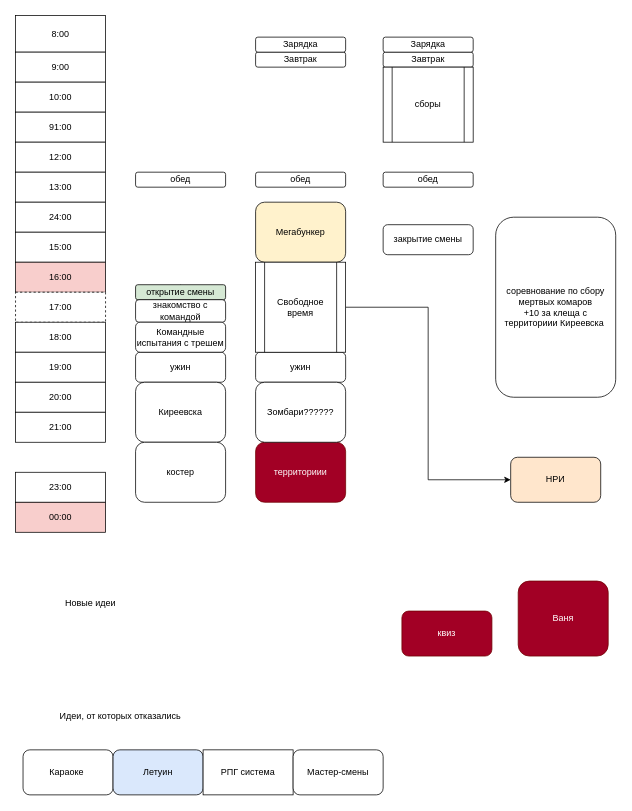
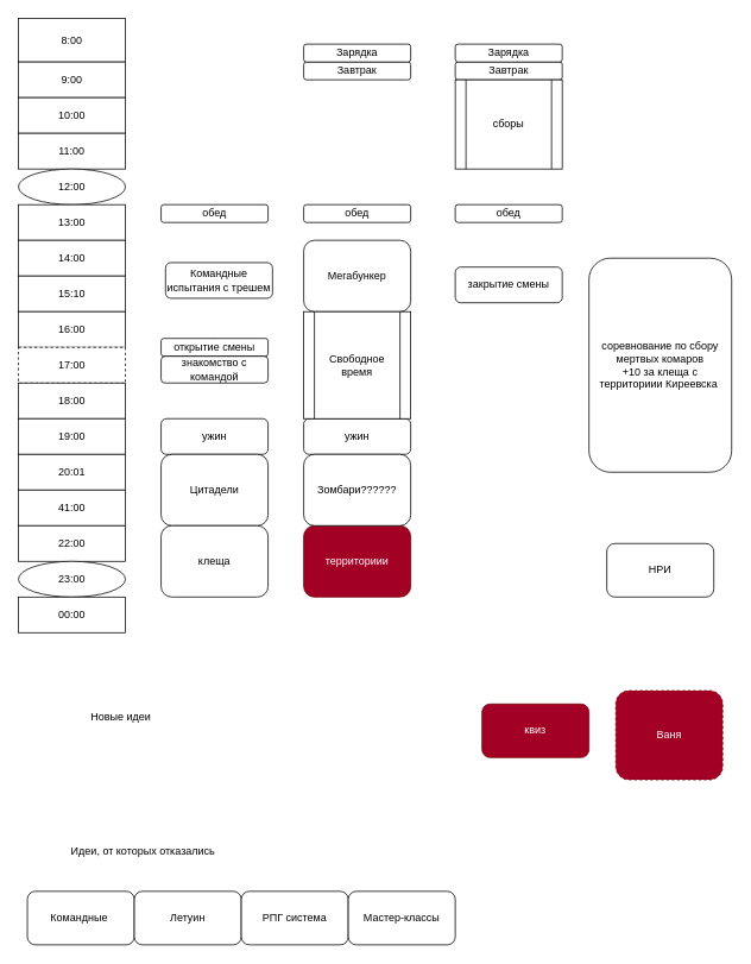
  <mxCell id="0" />
  <mxCell id="1" parent="0" />
  <mxCell id="2" value="8:00" style="rounded=0;whiteSpace=wrap;html=1;" parent="1" vertex="1"><mxGeometry y="20" width="120" height="49" as="geometry" x="20" /></mxCell>
  <mxCell id="3" value="9:00" style="rounded=0;whiteSpace=wrap;html=1;" parent="1" vertex="1"><mxGeometry y="69" width="120" height="40" as="geometry" x="20" /></mxCell>
  <mxCell id="4" value="10:00" style="rounded=0;whiteSpace=wrap;html=1;" parent="1" vertex="1"><mxGeometry y="109" width="120" height="40" as="geometry" x="20" /></mxCell>
- <mxCell id="5" value="91:00" style="rounded=0;whiteSpace=wrap;html=1;" parent="1" vertex="1"><mxGeometry y="149" width="120" height="40" as="geometry" x="20" /></mxCell>
- <mxCell id="6" value="12:00" style="rounded=0;whiteSpace=wrap;html=1;" parent="1" vertex="1"><mxGeometry y="189" width="120" height="40" as="geometry" x="20" /></mxCell>
+ <mxCell id="5" value="11:00" style="rounded=0;whiteSpace=wrap;html=1;" parent="1" vertex="1"><mxGeometry y="149" width="120" height="40" as="geometry" x="20" /></mxCell>
+ <mxCell id="6" value="12:00" style="ellipse;whiteSpace=wrap;html=1;" parent="1" vertex="1"><mxGeometry y="189" width="120" height="40" as="geometry" x="20" /></mxCell>
  <mxCell id="7" value="13:00" style="rounded=0;whiteSpace=wrap;html=1;" parent="1" vertex="1"><mxGeometry y="229" width="120" height="40" as="geometry" x="20" /></mxCell>
- <mxCell id="8" value="24:00" style="rounded=0;whiteSpace=wrap;html=1;" parent="1" vertex="1"><mxGeometry y="269" width="120" height="40" as="geometry" x="20" /></mxCell>
- <mxCell id="9" value="15:00" style="rounded=0;whiteSpace=wrap;html=1;" parent="1" vertex="1"><mxGeometry y="309" width="120" height="40" as="geometry" x="20" /></mxCell>
- <mxCell id="10" value="16:00" style="rounded=0;whiteSpace=wrap;html=1;fillColor=#f8cecc;" parent="1" vertex="1"><mxGeometry y="349" width="120" height="40" as="geometry" x="20" /></mxCell>
+ <mxCell id="8" value="14:00" style="rounded=0;whiteSpace=wrap;html=1;" parent="1" vertex="1"><mxGeometry y="269" width="120" height="40" as="geometry" x="20" /></mxCell>
+ <mxCell id="9" value="15:10" style="rounded=0;whiteSpace=wrap;html=1;" parent="1" vertex="1"><mxGeometry y="309" width="120" height="40" as="geometry" x="20" /></mxCell>
+ <mxCell id="10" value="16:00" style="rounded=0;whiteSpace=wrap;html=1;" parent="1" vertex="1"><mxGeometry y="349" width="120" height="40" as="geometry" x="20" /></mxCell>
  <mxCell id="11" value="17:00" style="rounded=0;whiteSpace=wrap;html=1;dashed=1;" parent="1" vertex="1"><mxGeometry y="389" width="120" height="40" as="geometry" x="20" /></mxCell>
  <mxCell id="12" value="18:00" style="rounded=0;whiteSpace=wrap;html=1;" parent="1" vertex="1"><mxGeometry y="429" width="120" height="40" as="geometry" x="20" /></mxCell>
  <mxCell id="13" value="19:00" style="rounded=0;whiteSpace=wrap;html=1;" parent="1" vertex="1"><mxGeometry y="469" width="120" height="40" as="geometry" x="20" /></mxCell>
- <mxCell id="14" value="20:00" style="rounded=0;whiteSpace=wrap;html=1;" parent="1" vertex="1"><mxGeometry y="509" width="120" height="40" as="geometry" x="20" /></mxCell>
- <mxCell id="15" value="21:00" style="rounded=0;whiteSpace=wrap;html=1;" parent="1" vertex="1"><mxGeometry y="549" width="120" height="40" as="geometry" x="20" /></mxCell>
- <mxCell id="17" value="23:00" style="rounded=0;whiteSpace=wrap;html=1;" parent="1" vertex="1"><mxGeometry y="629" width="120" height="40" as="geometry" x="20" /></mxCell>
- <mxCell id="18" value="00:00" style="rounded=0;whiteSpace=wrap;html=1;fillColor=#f8cecc;" parent="1" vertex="1"><mxGeometry y="669" width="120" height="40" as="geometry" x="20" /></mxCell>
+ <mxCell id="14" value="20:01" style="rounded=0;whiteSpace=wrap;html=1;" parent="1" vertex="1"><mxGeometry y="509" width="120" height="40" as="geometry" x="20" /></mxCell>
+ <mxCell id="15" value="41:00" style="rounded=0;whiteSpace=wrap;html=1;" parent="1" vertex="1"><mxGeometry y="549" width="120" height="40" as="geometry" x="20" /></mxCell>
+ <mxCell id="16" value="22:00" style="rounded=0;whiteSpace=wrap;html=1;" parent="1" vertex="1"><mxGeometry y="589" width="120" height="40" as="geometry" x="20" /></mxCell>
+ <mxCell id="17" value="23:00" style="ellipse;whiteSpace=wrap;html=1;" parent="1" vertex="1"><mxGeometry y="629" width="120" height="40" as="geometry" x="20" /></mxCell>
+ <mxCell id="18" value="00:00" style="rounded=0;whiteSpace=wrap;html=1;" parent="1" vertex="1"><mxGeometry y="669" width="120" height="40" as="geometry" x="20" /></mxCell>
  <mxCell id="19" value="Завтрак" style="rounded=1;whiteSpace=wrap;html=1;" parent="1" vertex="1"><mxGeometry x="340" y="69" width="120" height="20" as="geometry" /></mxCell>
  <mxCell id="20" value="Завтрак" style="rounded=1;whiteSpace=wrap;html=1;" parent="1" vertex="1"><mxGeometry x="510" y="69" width="120" height="20" as="geometry" /></mxCell>
  <mxCell id="21" value="обед" style="rounded=1;whiteSpace=wrap;html=1;" parent="1" vertex="1"><mxGeometry x="340" y="229" width="120" height="20" as="geometry" /></mxCell>
  <mxCell id="22" value="обед" style="rounded=1;whiteSpace=wrap;html=1;" parent="1" vertex="1"><mxGeometry x="510" y="229" width="120" height="20" as="geometry" /></mxCell>
  <mxCell id="23" value="ужин" style="rounded=1;whiteSpace=wrap;html=1;" parent="1" vertex="1"><mxGeometry x="340" y="469" width="120" height="40" as="geometry" /></mxCell>
  <mxCell id="24" value="ужин" style="rounded=1;whiteSpace=wrap;html=1;" parent="1" vertex="1"><mxGeometry x="180" y="469" width="120" height="40" as="geometry" /></mxCell>
  <mxCell id="25" style="edgeStyle=orthogonalEdgeStyle;rounded=0;orthogonalLoop=1;jettySize=auto;html=1;exitX=0.5;exitY=0;exitDx=0;exitDy=0;" parent="1" source="26" edge="1"><mxGeometry relative="1" as="geometry"><mxPoint x="240" y="389" as="targetPoint" /></mxGeometry></mxCell>
- <mxCell id="26" value="открытие смены" style="rounded=1;whiteSpace=wrap;html=1;fillColor=#d5e8d4;" parent="1" vertex="1"><mxGeometry x="180" y="379" width="120" height="20" as="geometry" /></mxCell>
+ <mxCell id="26" value="открытие смены" style="rounded=1;whiteSpace=wrap;html=1;" parent="1" vertex="1"><mxGeometry x="180" y="379" width="120" height="20" as="geometry" /></mxCell>
  <mxCell id="27" value="закрытие смены" style="rounded=1;whiteSpace=wrap;html=1;" parent="1" vertex="1"><mxGeometry x="510" y="299" width="120" height="40" as="geometry" /></mxCell>
  <mxCell id="28" value="знакомство с командой" style="rounded=1;whiteSpace=wrap;html=1;" parent="1" vertex="1"><mxGeometry x="180" y="399" width="120" height="30" as="geometry" /></mxCell>
- <mxCell id="29" value="квиз" style="rounded=1;whiteSpace=wrap;html=1;fillColor=#a20025;fontColor=#ffffff;strokeColor=#6F0000;" parent="1" vertex="1"><mxGeometry x="535" y="814" width="120" height="60" as="geometry" /></mxCell>
- <mxCell id="30" value="Киреевска" style="rounded=1;whiteSpace=wrap;html=1;" parent="1" vertex="1"><mxGeometry x="180" y="509" width="120" height="80" as="geometry" /></mxCell>
- <mxCell id="31" value="костер" style="rounded=1;whiteSpace=wrap;html=1;" parent="1" vertex="1"><mxGeometry x="180" y="589" width="120" height="80" as="geometry" /></mxCell>
+ <mxCell id="29" value="квиз" style="rounded=1;whiteSpace=wrap;html=1;fillColor=#a20025;fontColor=#ffffff;strokeColor=#6F0000;" parent="1" vertex="1"><mxGeometry x="540" y="789" width="120" height="60" as="geometry" /></mxCell>
+ <mxCell id="30" value="Цитадели" style="rounded=1;whiteSpace=wrap;html=1;" parent="1" vertex="1"><mxGeometry x="180" y="509" width="120" height="80" as="geometry" /></mxCell>
+ <mxCell id="31" value="клеща" style="rounded=1;whiteSpace=wrap;html=1;" parent="1" vertex="1"><mxGeometry x="180" y="589" width="120" height="80" as="geometry" /></mxCell>
  <mxCell id="32" value="территориии" style="rounded=1;whiteSpace=wrap;html=1;fillColor=#a20025;fontColor=#ffffff;strokeColor=#6F0000;" parent="1" vertex="1"><mxGeometry x="340" y="589" width="120" height="80" as="geometry" /></mxCell>
- <mxCell id="33" value="Командные испытания с трешем" style="rounded=1;whiteSpace=wrap;html=1;" parent="1" vertex="1"><mxGeometry x="180" y="429" width="120" height="40" as="geometry" /></mxCell>
+ <mxCell id="33" value="Командные испытания с трешем" style="rounded=1;whiteSpace=wrap;html=1;" parent="1" vertex="1"><mxGeometry x="185" y="294" width="120" height="40" as="geometry" /></mxCell>
  <mxCell id="34" value="обед" style="rounded=1;whiteSpace=wrap;html=1;" parent="1" vertex="1"><mxGeometry x="180" y="229" width="120" height="20" as="geometry" /></mxCell>
  <mxCell id="35" value="Зарядка" style="rounded=1;whiteSpace=wrap;html=1;" parent="1" vertex="1"><mxGeometry x="340" y="49" width="120" height="20" as="geometry" /></mxCell>
  <mxCell id="36" value="сборы" style="shape=process;whiteSpace=wrap;html=1;backgroundOutline=1;" parent="1" vertex="1"><mxGeometry x="510" y="89" width="120" height="100" as="geometry" /></mxCell>
  <mxCell id="37" value="Зарядка" style="rounded=1;whiteSpace=wrap;html=1;" parent="1" vertex="1"><mxGeometry x="510" y="49" width="120" height="20" as="geometry" /></mxCell>
- <mxCell id="38" value="Ваня" style="rounded=1;whiteSpace=wrap;html=1;fillColor=#a20025;fontColor=#ffffff;strokeColor=#6F0000;" parent="1" vertex="1"><mxGeometry x="690" y="774" width="120" height="100" as="geometry" /></mxCell>
+ <mxCell id="38" value="Ваня" style="rounded=1;whiteSpace=wrap;html=1;fillColor=#a20025;fontColor=#ffffff;strokeColor=#6F0000;dashed=1;" parent="1" vertex="1"><mxGeometry x="690" y="774" width="120" height="100" as="geometry" /></mxCell>
  <mxCell id="39" value="Зомбари??????" style="rounded=1;whiteSpace=wrap;html=1;" parent="1" vertex="1"><mxGeometry x="340" y="509" width="120" height="80" as="geometry" /></mxCell>
- <mxCell id="40" value="НРИ" style="rounded=1;whiteSpace=wrap;html=1;fillColor=#ffe6cc;" parent="1" vertex="1"><mxGeometry x="680" y="609" width="120" height="60" as="geometry" /></mxCell>
+ <mxCell id="40" value="НРИ" style="rounded=1;whiteSpace=wrap;html=1;" parent="1" vertex="1"><mxGeometry x="680" y="609" width="120" height="60" as="geometry" /></mxCell>
  <mxCell id="41" value="Идеи, от которых отказались" style="text;html=1;align=center;verticalAlign=middle;whiteSpace=wrap;rounded=0;" parent="1" vertex="1"><mxGeometry x="50" y="939" width="220" height="30" as="geometry" /></mxCell>
- <mxCell id="42" value="Новые идеи" style="text;html=1;align=center;verticalAlign=middle;whiteSpace=wrap;rounded=0;" parent="1" vertex="1"><mxGeometry x="60" y="789" width="120" height="30" as="geometry" /></mxCell>
- <mxCell id="43" value="Мегабункер" style="rounded=1;whiteSpace=wrap;html=1;fillColor=#fff2cc;" parent="1" vertex="1"><mxGeometry x="340" y="269" width="120" height="80" as="geometry" /></mxCell>
- <mxCell id="44" value="Караоке&amp;nbsp;" style="rounded=1;whiteSpace=wrap;html=1;" parent="1" vertex="1"><mxGeometry x="30" y="999" width="120" height="60" as="geometry" /></mxCell>
- <mxCell id="45" value="Летуин" style="rounded=1;whiteSpace=wrap;html=1;fillColor=#dae8fc;" parent="1" vertex="1"><mxGeometry x="150" y="999" width="120" height="60" as="geometry" /></mxCell>
- <mxCell id="46" value="РПГ система" style="whiteSpace=wrap;html=1;rounded=0;" parent="1" vertex="1"><mxGeometry x="270" y="999" width="120" height="60" as="geometry" /></mxCell>
- <mxCell id="47" value="Мастер-смены" style="rounded=1;whiteSpace=wrap;html=1;" parent="1" vertex="1"><mxGeometry x="390" y="999" width="120" height="60" as="geometry" /></mxCell>
+ <mxCell id="42" value="Новые идеи" style="text;html=1;align=center;verticalAlign=middle;whiteSpace=wrap;rounded=0;" parent="1" vertex="1"><mxGeometry x="75" y="789" width="120" height="30" as="geometry" /></mxCell>
+ <mxCell id="43" value="Мегабункер" style="rounded=1;whiteSpace=wrap;html=1;" parent="1" vertex="1"><mxGeometry x="340" y="269" width="120" height="80" as="geometry" /></mxCell>
+ <mxCell id="44" value="Командные&amp;nbsp;" style="rounded=1;whiteSpace=wrap;html=1;" parent="1" vertex="1"><mxGeometry x="30" y="999" width="120" height="60" as="geometry" /></mxCell>
+ <mxCell id="45" value="Летуин" style="rounded=1;whiteSpace=wrap;html=1;" parent="1" vertex="1"><mxGeometry x="150" y="999" width="120" height="60" as="geometry" /></mxCell>
+ <mxCell id="46" value="РПГ система" style="rounded=1;whiteSpace=wrap;html=1;" parent="1" vertex="1"><mxGeometry x="270" y="999" width="120" height="60" as="geometry" /></mxCell>
+ <mxCell id="47" value="Мастер-классы" style="rounded=1;whiteSpace=wrap;html=1;" parent="1" vertex="1"><mxGeometry x="390" y="999" width="120" height="60" as="geometry" /></mxCell>
  <mxCell id="48" value="соревнование по сбору мертвых комаров&lt;div&gt;+10 за клеща с территориии Киреевска&amp;nbsp;&lt;/div&gt;" style="rounded=1;whiteSpace=wrap;html=1;" parent="1" vertex="1"><mxGeometry x="660" y="289" width="160" height="240" as="geometry" /></mxCell>
- <mxCell id="49" style="edgeStyle=orthogonalEdgeStyle;rounded=0;orthogonalLoop=1;jettySize=auto;html=1;entryX=0;entryY=0.5;entryDx=0;entryDy=0;" parent="1" source="50" target="40" edge="1"><mxGeometry relative="1" as="geometry" /></mxCell>
  <mxCell id="50" value="Свободное время" style="shape=process;whiteSpace=wrap;html=1;backgroundOutline=1;" parent="1" vertex="1"><mxGeometry x="340" y="349" width="120" height="120" as="geometry" /></mxCell>
